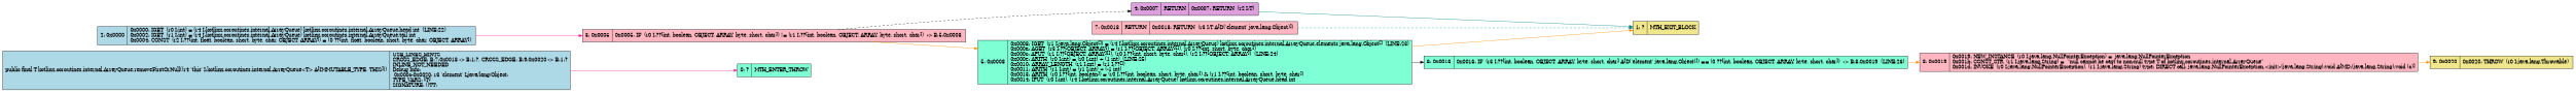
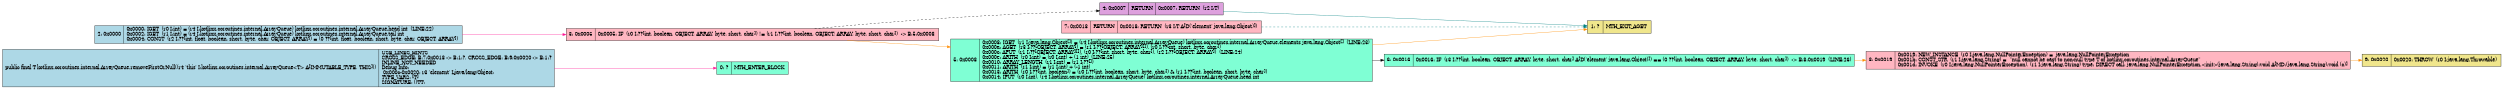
  digraph {
    rankdir=LR
    node [fillcolor=aquamarine shape=record style=filled]
    edge [color=darkorange]
-   n1 [label="{0\:\ ?|MTH_ENTER_THROW\l}"]
+   n1 [label="{0\:\ ?|MTH_ENTER_BLOCK\l}"]
    n2 [fillcolor=lightblue label="{2\:\ 0x0000|0x0000: IGET  (r0 I:int) = (r4 I:kotlinx.coroutines.internal.ArrayQueue) kotlinx.coroutines.internal.ArrayQueue.head int  (LINE:22)\l0x0002: IGET  (r1 I:int) = (r4 I:kotlinx.coroutines.internal.ArrayQueue) kotlinx.coroutines.internal.ArrayQueue.tail int \l0x0004: CONST  (r2 I:??[int, float, boolean, short, byte, char, OBJECT, ARRAY]) = (0 ??[int, float, boolean, short, byte, char, OBJECT, ARRAY]) \l}"]
    n3 [fillcolor=lightpink label="{3\:\ 0x0005|0x0005: IF  (r0 I:??[int, boolean, OBJECT, ARRAY, byte, short, char]) != (r1 I:??[int, boolean, OBJECT, ARRAY, byte, short, char])  \-\> B:5:0x0008 \l}"]
    n4 [fillcolor=plum label="{4\:\ 0x0007|RETURN\l|0x0007: RETURN  (r2 I:T) \l}"]
    n5 [label="{5\:\ 0x0008|0x0008: IGET  (r1 I:java.lang.Object[]) = (r4 I:kotlinx.coroutines.internal.ArrayQueue) kotlinx.coroutines.internal.ArrayQueue.elements java.lang.Object[]  (LINE:23)\l0x000a: AGET  (r3 I:??[OBJECT, ARRAY]) = (r1 I:??[OBJECT, ARRAY][]), (r0 I:??[int, short, byte, char]) \l0x000c: APUT  (r1 I:??[OBJECT, ARRAY][]), (r0 I:??[int, short, byte, char]), (r2 I:??[OBJECT, ARRAY])  (LINE:24)\l0x000e: ARITH  (r0 I:int) = (r0 I:int) + (1 int)  (LINE:25)\l0x0010: ARRAY_LENGTH  (r1 I:int) = (r1 I:??[]) \l0x0011: ARITH  (r1 I:int) = (r1 I:int) + (\-1 int) \l0x0013: ARITH  (r0 I:??[int, boolean]) = (r0 I:??[int, boolean, short, byte, char]) & (r1 I:??[int, boolean, short, byte, char]) \l0x0014: IPUT  (r0 I:int), (r4 I:kotlinx.coroutines.internal.ArrayQueue) kotlinx.coroutines.internal.ArrayQueue.head int \l}"]
-   n6 [fillcolor=khaki label="{1\:\ ?|MTH_EXIT_BLOCK\l}"]
+   n6 [fillcolor=khaki label="{1\:\ ?|MTH_EXIT_AGET\l}"]
    n7 [label="{6\:\ 0x0016|0x0016: IF  (r3 I:??[int, boolean, OBJECT, ARRAY, byte, short, char] A[D('element' java.lang.Object)]) == (0 ??[int, boolean, OBJECT, ARRAY, byte, short, char])  \-\> B:8:0x0019  (LINE:26)\l}"]
    n8 [fillcolor=lightpink label="{8\:\ 0x0019|0x0019: NEW_INSTANCE  (r0 I:java.lang.NullPointerException) =  java.lang.NullPointerException \l0x001b: CONST_STR  (r1 I:java.lang.String) =  \"null cannot be cast to non\-null type T of kotlinx.coroutines.internal.ArrayQueue\" \l0x001d: INVOKE  (r0 I:java.lang.NullPointerException), (r1 I:java.lang.String) type: DIRECT call: java.lang.NullPointerException.\<init\>(java.lang.String):void A[MD:(java.lang.String):void (c)]\l}"]
    n9 [fillcolor=lightpink label="{7\:\ 0x0018|RETURN\l|0x0018: RETURN  (r3 I:T A[D('element' java.lang.Object)]) \l}"]
    n10 [fillcolor=khaki label="{9\:\ 0x0020|0x0020: THROW  (r0 I:java.lang.Throwable) \l}"]
    n11 [fillcolor=lightblue label="{public final T kotlinx.coroutines.internal.ArrayQueue.removeFirstOrNull((r4 'this' I:kotlinx.coroutines.internal.ArrayQueue\<T\> A[IMMUTABLE_TYPE, THIS]))  | USE_LINES_HINTS\lCROSS_EDGE: B:7:0x0018 \-\> B:1:?, CROSS_EDGE: B:9:0x0020 \-\> B:1:?\lINLINE_NOT_NEEDED\lDebug Info:\l  0x000c\-0x0020: r3 'element' Ljava\/lang\/Object;\lTYPE_VARS: [T]\lSIGNATURE: ()TT;\l}"]
    n2 -> n3 [color=deeppink]
    n3 -> n4 [color=black style=dashed]
    n3 -> n5
    n4 -> n6 [color=teal]
    n5 -> n6
    n5 -> n7 [color=black]
    n7 -> n8
    n8 -> n10
    n9 -> n6 [color=teal style=dashed]
    n11 -> n1 [color=deeppink]
  }
